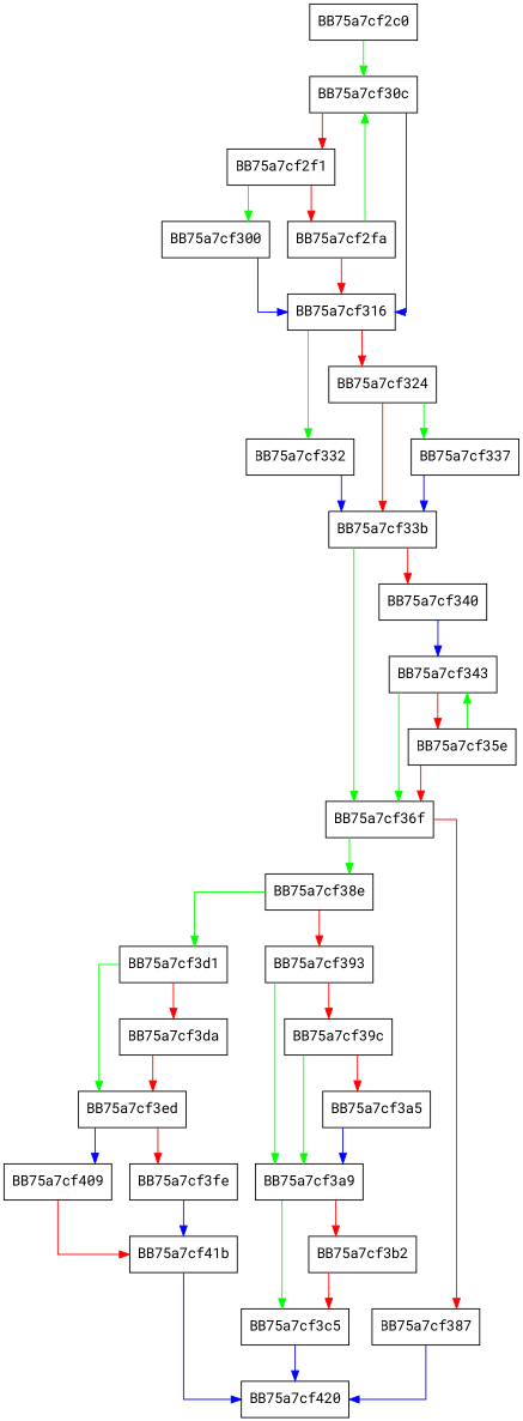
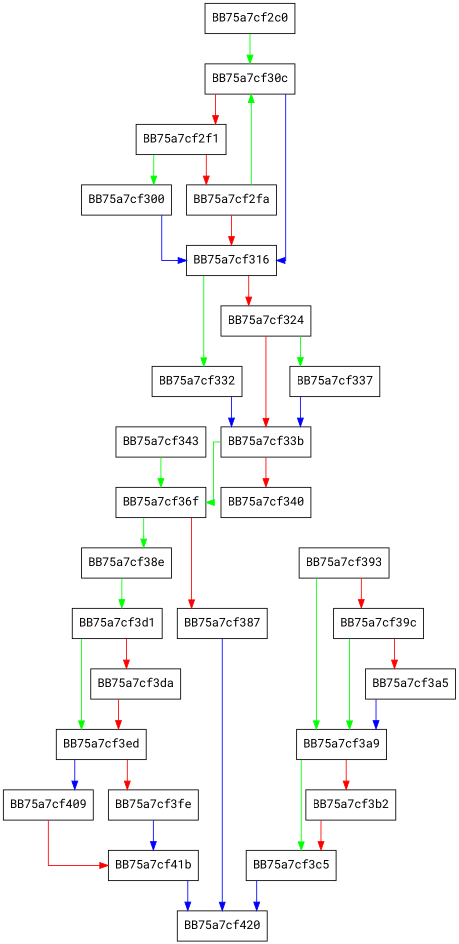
  digraph {
    fontname="Roboto Mono"
    splines=ortho
    node [fontname="Roboto Mono" shape=box]
    edge [color=red fontname="Roboto Mono"]
    BB75a7cf2c0
    BB75a7cf30c
    BB75a7cf2f1
    BB75a7cf316
    BB75a7cf300
    BB75a7cf2fa
    BB75a7cf332
    BB75a7cf324
    BB75a7cf33b
    BB75a7cf337
    BB75a7cf36f
    BB75a7cf340
    BB75a7cf38e
    BB75a7cf387
    BB75a7cf343
    BB75a7cf3d1
    BB75a7cf393
    BB75a7cf420
-   BB75a7cf35e
    BB75a7cf3ed
    BB75a7cf3da
    BB75a7cf3a9
    BB75a7cf39c
    BB75a7cf409
    BB75a7cf3fe
    BB75a7cf3c5
    BB75a7cf3b2
    BB75a7cf3a5
    BB75a7cf41b
    BB75a7cf2c0 -> BB75a7cf30c [color=green]
    BB75a7cf30c -> BB75a7cf2f1
    BB75a7cf30c -> BB75a7cf316 [color=blue]
    BB75a7cf2f1 -> BB75a7cf300 [color=green]
    BB75a7cf2f1 -> BB75a7cf2fa
    BB75a7cf316 -> BB75a7cf332 [color=green]
    BB75a7cf316 -> BB75a7cf324
    BB75a7cf300 -> BB75a7cf316 [color=blue]
    BB75a7cf2fa -> BB75a7cf30c [color=green]
    BB75a7cf2fa -> BB75a7cf316
    BB75a7cf332 -> BB75a7cf33b [color=blue]
    BB75a7cf324 -> BB75a7cf33b
    BB75a7cf324 -> BB75a7cf337 [color=green]
    BB75a7cf33b -> BB75a7cf36f [color=green]
    BB75a7cf33b -> BB75a7cf340
    BB75a7cf337 -> BB75a7cf33b [color=blue]
    BB75a7cf36f -> BB75a7cf38e [color=green]
    BB75a7cf36f -> BB75a7cf387
-   BB75a7cf340 -> BB75a7cf343 [color=blue]
    BB75a7cf38e -> BB75a7cf3d1 [color=green]
-   BB75a7cf38e -> BB75a7cf393
    BB75a7cf387 -> BB75a7cf420 [color=blue]
    BB75a7cf343 -> BB75a7cf36f [color=green]
-   BB75a7cf343 -> BB75a7cf35e
    BB75a7cf3d1 -> BB75a7cf3ed [color=green]
    BB75a7cf3d1 -> BB75a7cf3da
    BB75a7cf393 -> BB75a7cf3a9 [color=green]
    BB75a7cf393 -> BB75a7cf39c
-   BB75a7cf35e -> BB75a7cf36f
-   BB75a7cf35e -> BB75a7cf343 [color=green]
    BB75a7cf3ed -> BB75a7cf409 [color=blue]
    BB75a7cf3ed -> BB75a7cf3fe
    BB75a7cf3da -> BB75a7cf3ed
    BB75a7cf3a9 -> BB75a7cf3c5 [color=green]
    BB75a7cf3a9 -> BB75a7cf3b2
    BB75a7cf39c -> BB75a7cf3a9 [color=green]
    BB75a7cf39c -> BB75a7cf3a5
    BB75a7cf409 -> BB75a7cf41b
    BB75a7cf3fe -> BB75a7cf41b [color=blue]
    BB75a7cf3c5 -> BB75a7cf420 [color=blue]
    BB75a7cf3b2 -> BB75a7cf3c5
    BB75a7cf3a5 -> BB75a7cf3a9 [color=blue]
    BB75a7cf41b -> BB75a7cf420 [color=blue]
  }
